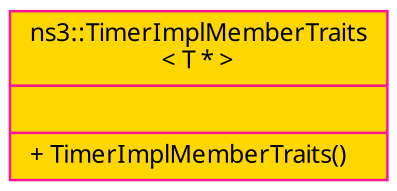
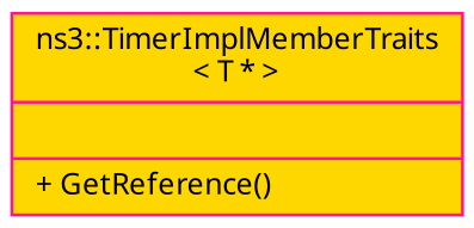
  digraph {
    fontname="Noto Sans"
-   n1 [color=deeppink fillcolor=gold fontcolor=black fontname="Noto Sans" fontsize=10 height=0.2 label="{ns3::TimerImplMemberTraits\l\< T * \>\n||+ TimerImplMemberTraits()\l}" shape=record style=filled width=0.4]
+   n1 [color=deeppink fillcolor=gold fontcolor=black fontname="Noto Sans" fontsize=10 height=0.2 label="{ns3::TimerImplMemberTraits\l\< T * \>\n||+ GetReference()\l}" shape=record style=filled width=0.4]
  }
